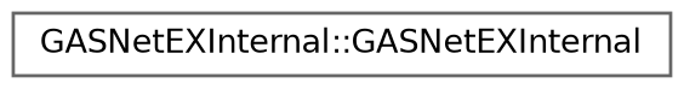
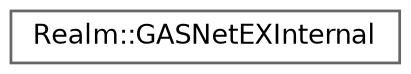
  digraph {
    rankdir=LR
-   n1 [color=grey40 fillcolor=white fontname=Helvetica fontsize=10 height=0.2 label="GASNetEXInternal::GASNetEXInternal" shape=box style=filled width=0.4]
+   n1 [color=grey40 fillcolor=white fontname=Helvetica fontsize=10 height=0.2 label="Realm::GASNetEXInternal" shape=box style=filled width=0.4]
  }
